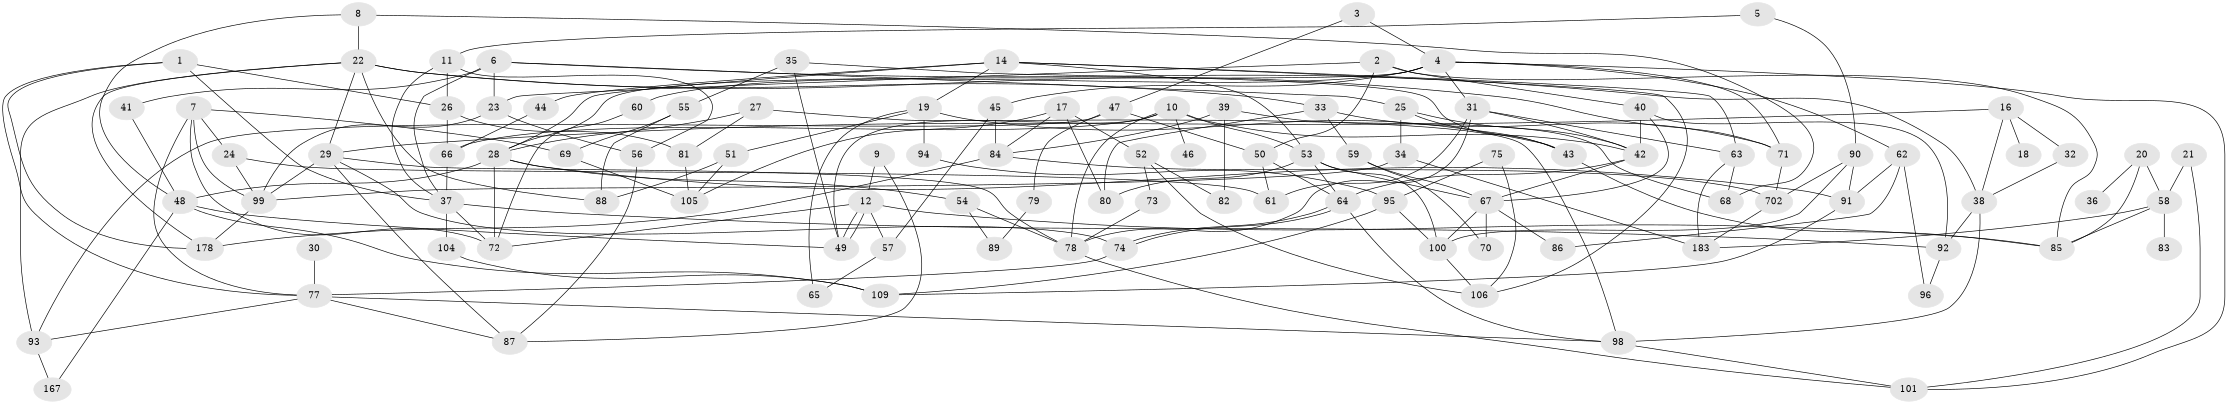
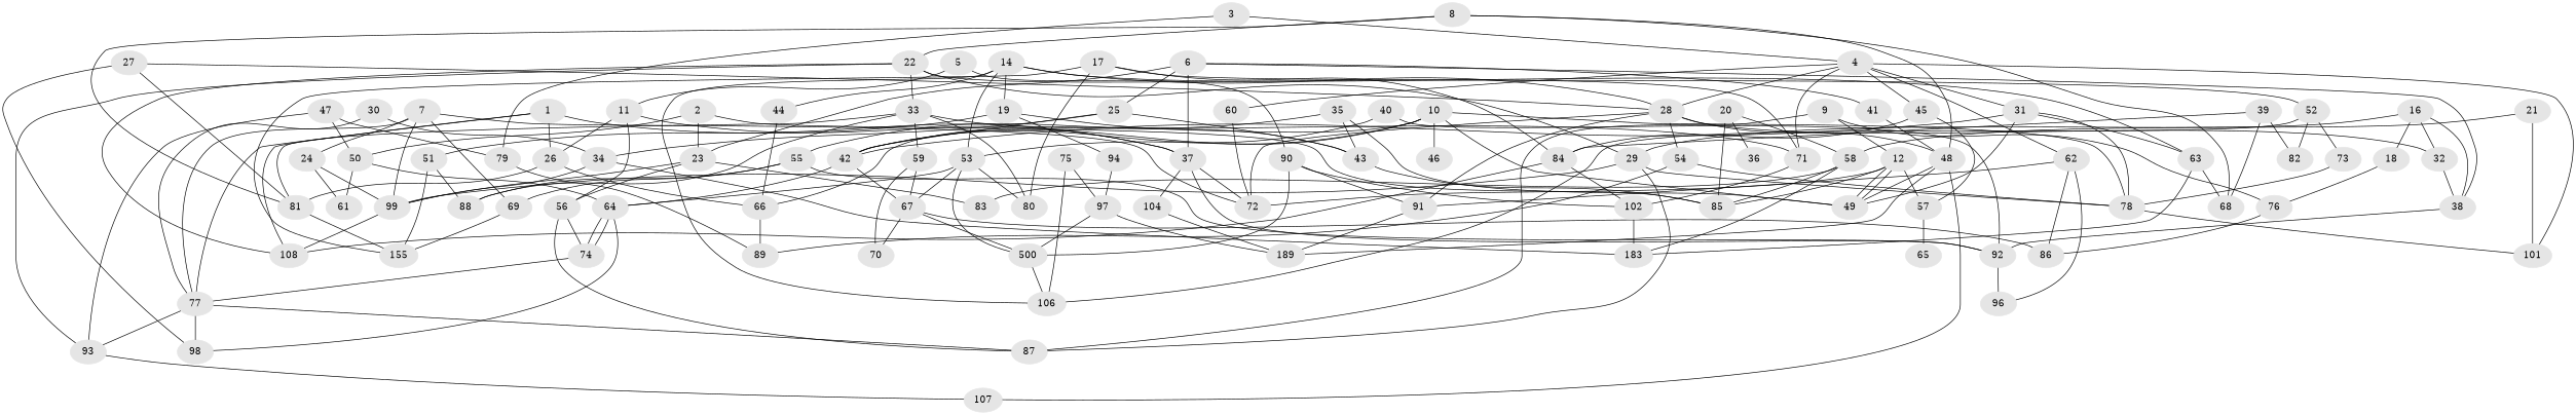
  graph {
    node [color=gray90 style=filled]
    1
    26
    37
    77
-   108 [label=178]
+   108
    81
    66
    72
    104
    92
    87
    93
    98
    2
    23
    40
    50
    85
    99
    56
    83
    42
    67
    61
    64
    3
    4
    47
    28
    31
    45
    60
    62
    71
    101
    79
    48
    32
    54
    91
    78
    63
    57
    84
    96
    86
-   102 [label=702]
+   102
    5
    11
    90
-   100
+   100 [label=500]
    6
    25
    38
    41
    34
    43
    7
    24
    69
-   105
+   105 [label=155]
    8
    22
    68
    29
    33
    49
-   107 [label=167]
-   109
+   107
+   109 [label=189]
    9
    12
+   76
    20
    36
    58
    10
    46
    53
    80
    89
    74
    65
    n83 [label=183]
    14
    19
    44
    106
    94
    51
-   97 [label=95]
+   97
    16
    18
    17
    52
    82
    73
    88
    21
    59
    27
    30
    70
    35
    55
    39
    75
    1 -- 26
    1 -- 37
    1 -- 77
    1 -- 108
    26 -- 81
    26 -- 66
    37 -- 72
    37 -- 104
    37 -- 92
    77 -- 87
    77 -- 93
    77 -- 98
    81 -- 105
-   66 -- 37
+   66 -- 89
    104 -- 109
    92 -- 96
    93 -- 107
-   98 -- 101
    2 -- 23
-   2 -- 40
    2 -- 50
    2 -- 85
    23 -- 99
    23 -- 56
+   23 -- 83
    40 -- 92
    40 -- 42
-   40 -- 67
    50 -- 61
    50 -- 64
    99 -- 108
    56 -- 87
-   29 -- 74
+   56 -- 74
    42 -- 67
    42 -- 64
    67 -- 86
    67 -- 100
    67 -- 70
    64 -- 98
    64 -- 74
    64 -- 74
    3 -- 4
-   3 -- 47
+   3 -- 79
    4 -- 28
    4 -- 31
    4 -- 45
    4 -- 60
    4 -- 62
    4 -- 71
    4 -- 101
    47 -- 93
    47 -- 50
    47 -- 79
    28 -- 72
    28 -- 48
+   28 -- 32
    28 -- 54
    28 -- 91
    31 -- 42
-   31 -- 61
+   31 -- 49
    31 -- 78
    31 -- 63
    45 -- 57
    45 -- 84
    60 -- 72
    62 -- 91
    62 -- 96
    62 -- 86
    71 -- 102
    79 -- 89
    48 -- 49
    48 -- 107
    48 -- 109
    32 -- 38
    54 -- 78
    54 -- 89
    91 -- 109
    78 -- 101
    63 -- 68
    63 -- n83
    57 -- 65
    84 -- 108
    84 -- 102
    102 -- n83
    5 -- 11
    5 -- 90
    11 -- 26
    11 -- 37
    11 -- 56
    90 -- 91
    90 -- 102
    90 -- 100
    100 -- 106
    6 -- 37
    6 -- 23
    6 -- 25
    6 -- 38
    6 -- 41
    25 -- 42
    25 -- 34
    25 -- 43
    38 -- 92
-   38 -- 98
    41 -- 48
    34 -- 99
    34 -- n83
    43 -- 85
    7 -- 77
    7 -- 72
    7 -- 99
    7 -- 24
    7 -- 69
    24 -- 99
    24 -- 61
    69 -- 105
+   8 -- 81
    8 -- 48
    8 -- 22
    8 -- 68
    22 -- 108
    22 -- 93
    22 -- 71
    22 -- 29
    22 -- 33
    29 -- 87
    29 -- 99
    29 -- 78
+   33 -- 81
    33 -- 71
    33 -- 80
-   22 -- 88
+   33 -- 88
    33 -- 59
    9 -- 87
    9 -- 12
+   9 -- 76
    12 -- 72
    12 -- 85
    12 -- 57
    12 -- 49
    12 -- 49
+   76 -- 86
    20 -- 85
    20 -- 36
    20 -- 58
    58 -- 85
    58 -- 83
    58 -- n83
    10 -- 66
    10 -- 42
    10 -- 78
    10 -- 49
    10 -- 46
    10 -- 53
    53 -- 67
    53 -- 64
    53 -- 100
    53 -- 80
    74 -- 77
    14 -- 28
    14 -- 63
    14 -- 53
    14 -- 19
    14 -- 44
    14 -- 106
    19 -- 43
-   19 -- 65
    19 -- 94
    19 -- 51
    44 -- 66
    94 -- 97
    51 -- 105
    51 -- 88
    97 -- 100
    97 -- 109
    16 -- 32
    16 -- 38
    16 -- 29
    16 -- 18
+   18 -- 76
    17 -- 84
    17 -- 105
    17 -- 80
    17 -- 52
    52 -- 106
    52 -- 82
    52 -- 73
    73 -- 78
    21 -- 101
    21 -- 58
    59 -- 67
    59 -- 70
    27 -- 81
    27 -- 98
    27 -- 28
    30 -- 77
+   30 -- 34
    35 -- 43
    35 -- 49
    35 -- 55
+   55 -- 92
    55 -- 69
    55 -- 88
    39 -- 84
    39 -- 68
    39 -- 82
    75 -- 106
    75 -- 97
  }
